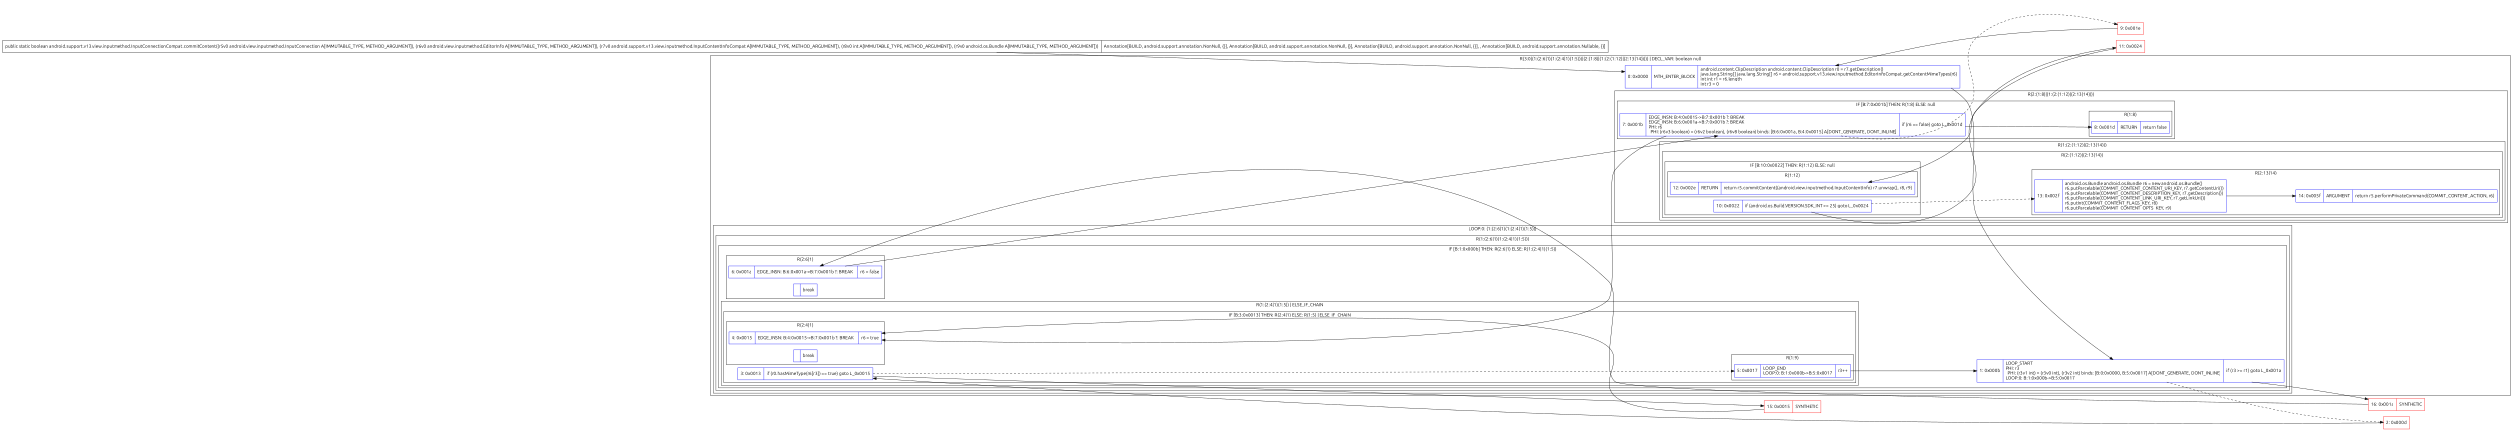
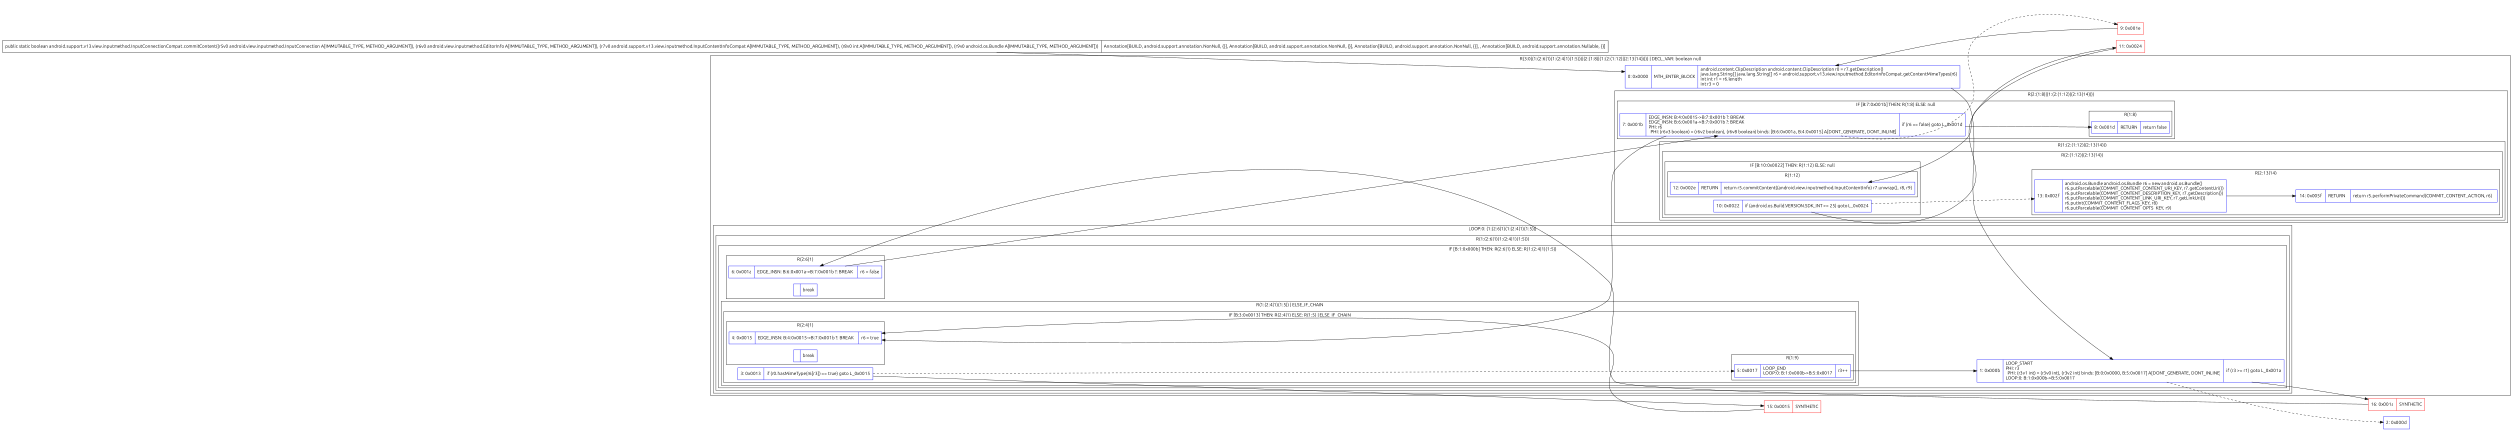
  digraph {
    fontname=Ubuntu
    rankdir=LR
    node [color=blue fontname=Ubuntu shape=record]
    edge [fontname=Ubuntu]
    n1 [label="{6\:\ 0x001a|EDGE_INSN: B:6:0x001a\-\>B:7:0x001b ?: BREAK  \l|r6 = false\l}"]
    n2 [label="{|break\l}"]
    n3 [label="{4\:\ 0x0015|EDGE_INSN: B:4:0x0015\-\>B:7:0x001b ?: BREAK  \l|r6 = true\l}"]
    n4 [label="{|break\l}"]
    n5 [label="{5\:\ 0x0017|LOOP_END\lLOOP:0: B:1:0x000b\-\>B:5:0x0017\l|r3++\l}"]
    n6 [label="{3\:\ 0x0013|if (r0.hasMimeType(r6[r3]) == true) goto L_0x0015\l}"]
    n7 [label="{1\:\ 0x000b|LOOP_START\lPHI: r3 \l  PHI: (r3v1 int) = (r3v0 int), (r3v2 int) binds: [B:0:0x0000, B:5:0x0017] A[DONT_GENERATE, DONT_INLINE]\lLOOP:0: B:1:0x000b\-\>B:5:0x0017\l|if (r3 \>= r1) goto L_0x001a\l}"]
    n8 [label="{8\:\ 0x001d|RETURN\l|return false\l}"]
    n9 [label="{7\:\ 0x001b|EDGE_INSN: B:4:0x0015\-\>B:7:0x001b ?: BREAK  \lEDGE_INSN: B:6:0x001a\-\>B:7:0x001b ?: BREAK  \lPHI: r6 \l  PHI: (r6v3 boolean) = (r6v2 boolean), (r6v8 boolean) binds: [B:6:0x001a, B:4:0x0015] A[DONT_GENERATE, DONT_INLINE]\l|if (r6 == false) goto L_0x001d\l}"]
    n10 [label="{12\:\ 0x002e|RETURN\l|return r5.commitContent((android.view.inputmethod.InputContentInfo) r7.unwrap(), r8, r9)\l}"]
    n11 [label="{10\:\ 0x0022|if (android.os.Build.VERSION.SDK_INT \>= 25) goto L_0x0024\l}"]
    n12 [label="{13\:\ 0x002f|android.os.Bundle android.os.Bundle r6 = new android.os.Bundle()\lr6.putParcelable(COMMIT_CONTENT_CONTENT_URI_KEY, r7.getContentUri())\lr6.putParcelable(COMMIT_CONTENT_DESCRIPTION_KEY, r7.getDescription())\lr6.putParcelable(COMMIT_CONTENT_LINK_URI_KEY, r7.getLinkUri())\lr6.putInt(COMMIT_CONTENT_FLAGS_KEY, r8)\lr6.putParcelable(COMMIT_CONTENT_OPTS_KEY, r9)\l}"]
-   n13 [label="{14\:\ 0x005f|ARGUMENT\l|return r5.performPrivateCommand(COMMIT_CONTENT_ACTION, r6)\l}"]
+   n13 [label="{14\:\ 0x005f|RETURN\l|return r5.performPrivateCommand(COMMIT_CONTENT_ACTION, r6)\l}"]
    n14 [label="{0\:\ 0x0000|MTH_ENTER_BLOCK\l|android.content.ClipDescription android.content.ClipDescription r0 = r7.getDescription()\ljava.lang.String[] java.lang.String[] r6 = android.support.v13.view.inputmethod.EditorInfoCompat.getContentMimeTypes(r6)\lint int r1 = r6.length\lint r3 = 0\l}"]
    n15 [color=red label="{15\:\ 0x0015|SYNTHETIC\l}"]
-   n16 [color=red label="{2\:\ 0x000d}"]
+   n16 [label="{2\:\ 0x000d}"]
    n17 [color=red label="{16\:\ 0x001a|SYNTHETIC\l}"]
    n18 [color=red label="{9\:\ 0x001e}"]
    n19 [color=red label="{11\:\ 0x0024}"]
    n20 [label="{public static boolean android.support.v13.view.inputmethod.InputConnectionCompat.commitContent((r5v0 android.view.inputmethod.InputConnection A[IMMUTABLE_TYPE, METHOD_ARGUMENT]), (r6v0 android.view.inputmethod.EditorInfo A[IMMUTABLE_TYPE, METHOD_ARGUMENT]), (r7v0 android.support.v13.view.inputmethod.InputContentInfoCompat A[IMMUTABLE_TYPE, METHOD_ARGUMENT]), (r8v0 int A[IMMUTABLE_TYPE, METHOD_ARGUMENT]), (r9v0 android.os.Bundle A[IMMUTABLE_TYPE, METHOD_ARGUMENT]))  | Annotation[BUILD, android.support.annotation.NonNull, \{\}], Annotation[BUILD, android.support.annotation.NonNull, \{\}], Annotation[BUILD, android.support.annotation.NonNull, \{\}], , Annotation[BUILD, android.support.annotation.Nullable, \{\}]\l}" color=""]
    subgraph cluster_1 {
      label="R(3:0|(1:(2:6|1)(1:(2:4|1)(1:5)))|(2:(1:8)|(1:(2:(1:12)|(2:13|14))))) | DECL_VAR: boolean null\l"
      n14
      subgraph cluster_2 {
        label="LOOP:0: (1:(2:6|1)(1:(2:4|1)(1:5)))"
        subgraph cluster_3 {
          label="R(1:(2:6|1)(1:(2:4|1)(1:5)))"
          subgraph cluster_4 {
            label="IF [B:1:0x000b] THEN: R(2:6|1) ELSE: R(1:(2:4|1)(1:5))"
            n7
            subgraph cluster_5 {
              label="R(2:6|1)"
              n1
              n2
            }
            subgraph cluster_6 {
              label="R(1:(2:4|1)(1:5)) | ELSE_IF_CHAIN\l"
              subgraph cluster_7 {
                label="IF [B:3:0x0013] THEN: R(2:4|1) ELSE: R(1:5) | ELSE_IF_CHAIN\l"
                n6
                subgraph cluster_8 {
                  label="R(2:4|1)"
                  n3
                  n4
                }
                subgraph cluster_9 {
                  label="R(1:9)"
                  n5
                }
              }
            }
          }
        }
      }
      subgraph cluster_10 {
        label="R(2:(1:8)|(1:(2:(1:12)|(2:13|14))))"
        subgraph cluster_11 {
          label="IF [B:7:0x001b] THEN: R(1:8) ELSE: null"
          n9
          subgraph cluster_12 {
            label="R(1:8)"
            n8
          }
        }
        subgraph cluster_13 {
          label="R(1:(2:(1:12)|(2:13|14)))"
          subgraph cluster_14 {
            label="R(2:(1:12)|(2:13|14))"
            subgraph cluster_15 {
              label="IF [B:10:0x0022] THEN: R(1:12) ELSE: null"
              n11
              subgraph cluster_16 {
                label="R(1:12)"
                n10
              }
            }
            subgraph cluster_17 {
              label="R(2:13|14)"
              n12
              n13
            }
          }
        }
      }
    }
    n1 -> n9
    n5 -> n7
    n6 -> n5 [style=dashed]
    n6 -> n15
    n7 -> n16 [style=dashed]
    n7 -> n17
    n9 -> n3
    n9 -> n8
    n9 -> n18 [style=dashed]
    n11 -> n12 [style=dashed]
    n11 -> n19
    n12 -> n13
    n14 -> n7
    n15 -> n3
-   n16 -> n6
    n17 -> n1
    n18 -> n14
    n19 -> n10
    n20 -> n14
  }
